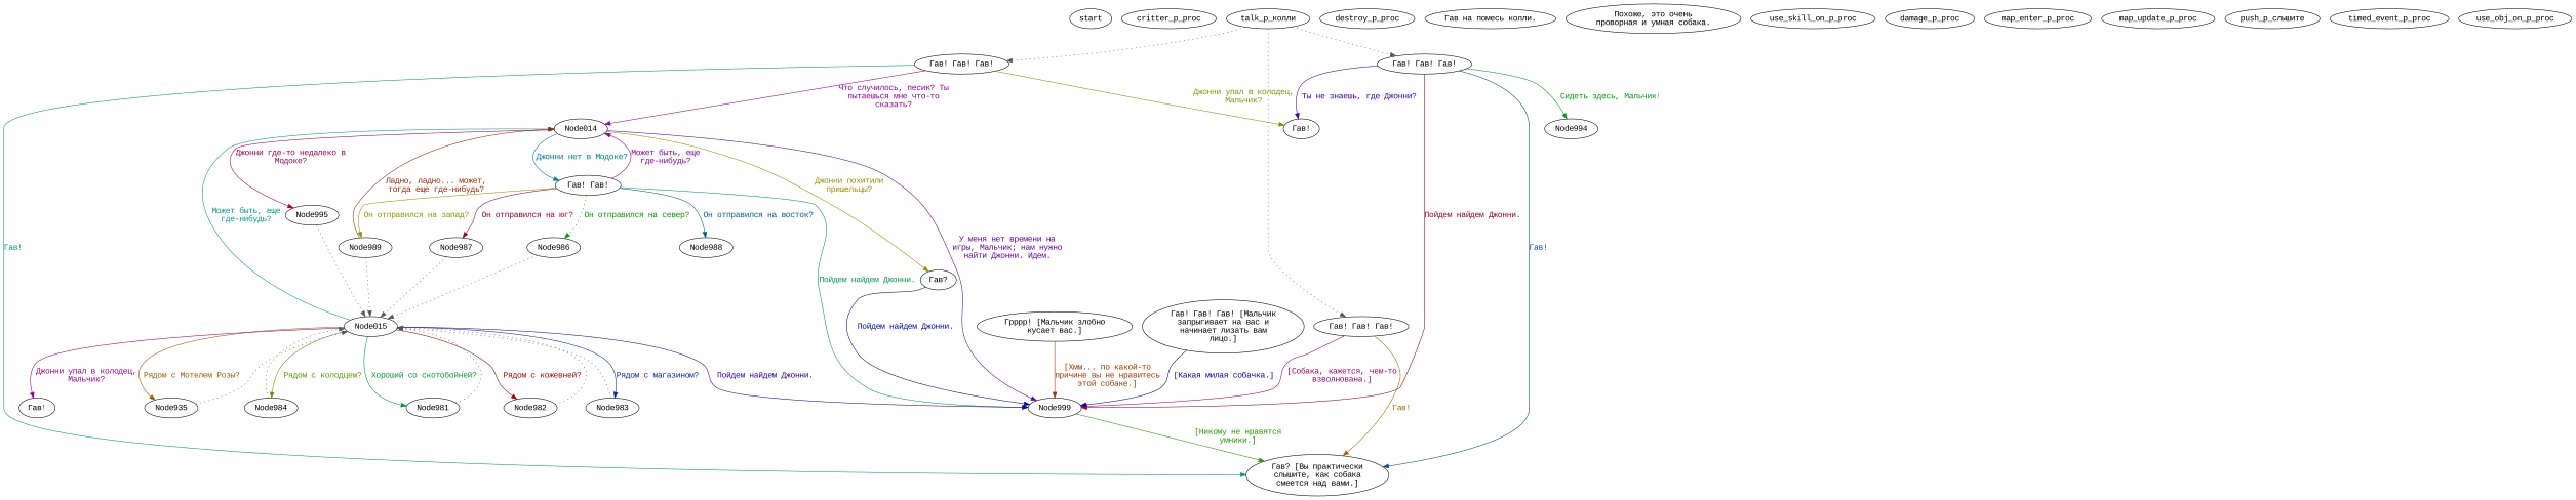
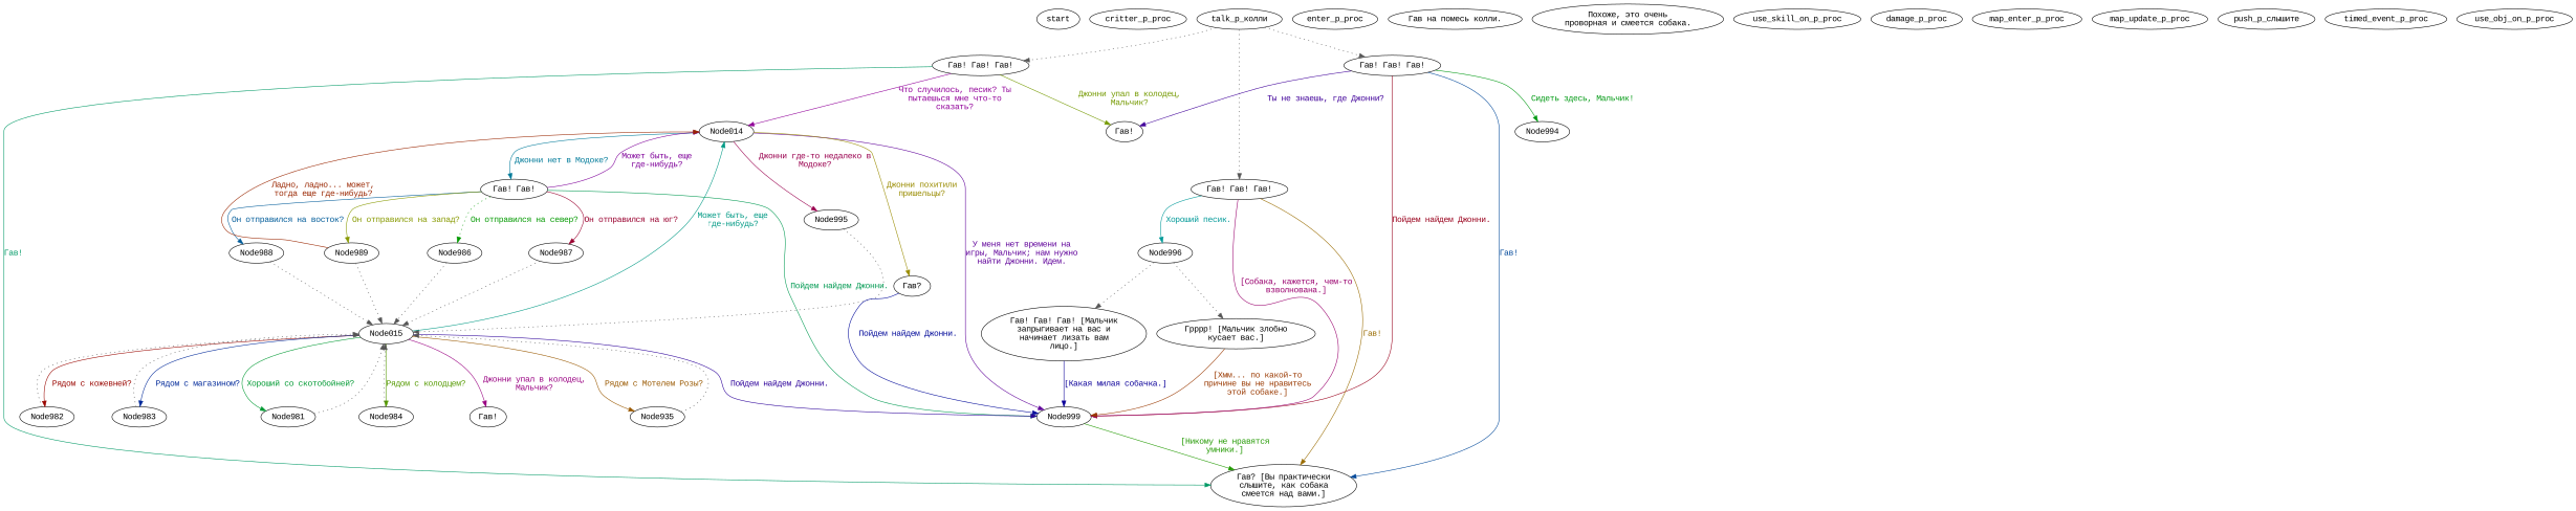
  digraph {
    fontname="Liberation Mono"
    node [color="#000000" fillcolor="#FFFFFF" fontname="Liberation Mono" style=filled]
    edge [color="#555555" fontname="Liberation Mono"]
    start
    critter_p_proc
    n3 [label="talk_p_колли"]
    n4 [label="Гав! Гав! Гав!"]
    n5 [label="Гав! Гав! Гав!"]
    n6 [label="Гав! Гав! Гав!"]
    n7 [label="Гав? [Вы практически\nслышите, как собака\nсмеется над вами.]"]
    n8 [label="Гав!"]
    Node014
    Node999
    Node994
+   Node996
    Node995
    n14 [label="Гав! Гав!"]
    n15 [label="Гав?"]
    n16 [label="Грррр! [Мальчик злобно\nкусает вас.]"]
    n17 [label="Гав! Гав! Гав! [Мальчик\nзапрыгивает на вас и\nначинает лизать вам\nлицо.]"]
-   destroy_p_proc
+   destroy_p_proc [label=enter_p_proc]
    n19 [label="Гав на помесь колли."]
-   n20 [label="Похоже, это очень\nпроворная и умная собака."]
+   n20 [label="Похоже, это очень\nпроворная и смеется собака."]
    use_skill_on_p_proc
    damage_p_proc
    map_enter_p_proc
    map_update_p_proc
    n25 [label="push_p_слышите"]
    Node015
    Node986
    Node987
    Node988
    Node989
    Node981
    Node982
    Node983
    Node984
    n35 [label="Гав!"]
    n36 [label=Node935]
    timed_event_p_proc
    use_obj_on_p_proc
    n3 -> n4 [style=dotted]
    n3 -> n5 [style=dotted]
    n3 -> n6 [style=dotted]
    n4 -> n7 [color="#009965" fontcolor="#009965" label="Гав!"]
    n4 -> n8 [color="#749900" fontcolor="#749900" label="Джонни упал в колодец,\nМальчик?"]
    n4 -> Node014 [color="#910099" fontcolor="#910099" label="Что случилось, песик? Ты\nпытаешься мне что-то\nсказать?"]
    n5 -> n7 [color="#004799" fontcolor="#004799" label="Гав!"]
    n5 -> n8 [color="#3F0099" fontcolor="#3F0099" label="Ты не знаешь, где Джонни?"]
    n5 -> Node999 [color="#99001B" fontcolor="#99001B" label="Пойдем найдем Джонни."]
    n5 -> Node994 [color="#009912" fontcolor="#009912" label="Сидеть здесь, Мальчик!"]
    n6 -> n7 [color="#996B00" fontcolor="#996B00" label="Гав!"]
    n6 -> Node999 [color="#99006D" fontcolor="#99006D" label="[Собака, кажется, чем-то\nвзволнована.]"]
+   n6 -> Node996 [color="#009998" fontcolor="#009998" label="Хороший песик."]
    Node014 -> Node999 [color="#5E0099" fontcolor="#5E0099" label="У меня нет времени на\nигры, Мальчик; нам нужно\nнайти Джонни. Идем."]
    Node014 -> Node995 [color="#99004E" fontcolor="#99004E" label="Джонни где-то недалеко в\nМодоке?"]
    Node014 -> n14 [color="#007A99" fontcolor="#007A99" label="Джонни нет в Модоке?"]
    Node014 -> n15 [color="#998B00" fontcolor="#998B00" label="Джонни похитили\nпришельцы?"]
    Node999 -> n7 [color="#219900" fontcolor="#219900" label="[Никому не нравятся\nумники.]"]
+   Node996 -> n16 [style=dotted]
+   Node996 -> n17 [style=dotted]
    Node995 -> Node015 [style=dotted]
    n14 -> Node014 [color="#7E0099" fontcolor="#7E0099" label="Может быть, еще\nгде-нибудь?"]
    n14 -> Node999 [color="#009951" fontcolor="#009951" label="Пойдем найдем Джонни."]
    n14 -> Node986 [color="#029900" fontcolor="#029900" label="Он отправился на север?" style=dotted]
    n14 -> Node987 [color="#99002E" fontcolor="#99002E" label="Он отправился на юг?"]
    n14 -> Node988 [color="#005B99" fontcolor="#005B99" label="Он отправился на восток?"]
    n14 -> Node989 [color="#879900" fontcolor="#879900" label="Он отправился на запад?"]
    n15 -> Node999 [color="#000899" fontcolor="#000899" label="Пойдем найдем Джонни."]
    n16 -> Node999 [color="#993800" fontcolor="#993800" label="[Хмм... по какой-то\nпричине вы не нравитесь\nэтой собаке.]"]
    n17 -> Node999 [color="#0B0099" fontcolor="#0B0099" label="[Какая милая собачка.]"]
    Node015 -> Node014 [color="#009984" fontcolor="#009984" label="Может быть, еще\nгде-нибудь?"]
    Node015 -> Node999 [color="#2B0099" fontcolor="#2B0099" label="Пойдем найдем Джонни."]
    Node015 -> Node981 [color="#009932" fontcolor="#009932" label="Хороший со скотобойней?"]
    Node015 -> Node982 [color="#990500" fontcolor="#990500" label="Рядом с кожевней?"]
    Node015 -> Node983 [color="#002899" fontcolor="#002899" label="Рядом с магазином?"]
    Node015 -> Node984 [color="#549900" fontcolor="#549900" label="Рядом с колодцем?"]
    Node015 -> n35 [color="#990081" fontcolor="#990081" label="Джонни упал в колодец,\nМальчик?"]
    Node015 -> n36 [color="#995800" fontcolor="#995800" label="Рядом с Мотелем Розы?"]
    Node986 -> Node015 [style=dotted]
    Node987 -> Node015 [style=dotted]
+   Node988 -> Node015 [style=dotted]
    Node989 -> Node014 [color="#992500" fontcolor="#992500" label="Ладно, ладно... может,\nтогда еще где-нибудь?"]
    Node989 -> Node015 [style=dotted]
    Node981 -> Node015 [style=dotted]
    Node982 -> Node015 [style=dotted]
    Node983 -> Node015 [style=dotted]
    Node984 -> Node015 [style=dotted]
    n36 -> Node015 [style=dotted]
  }
